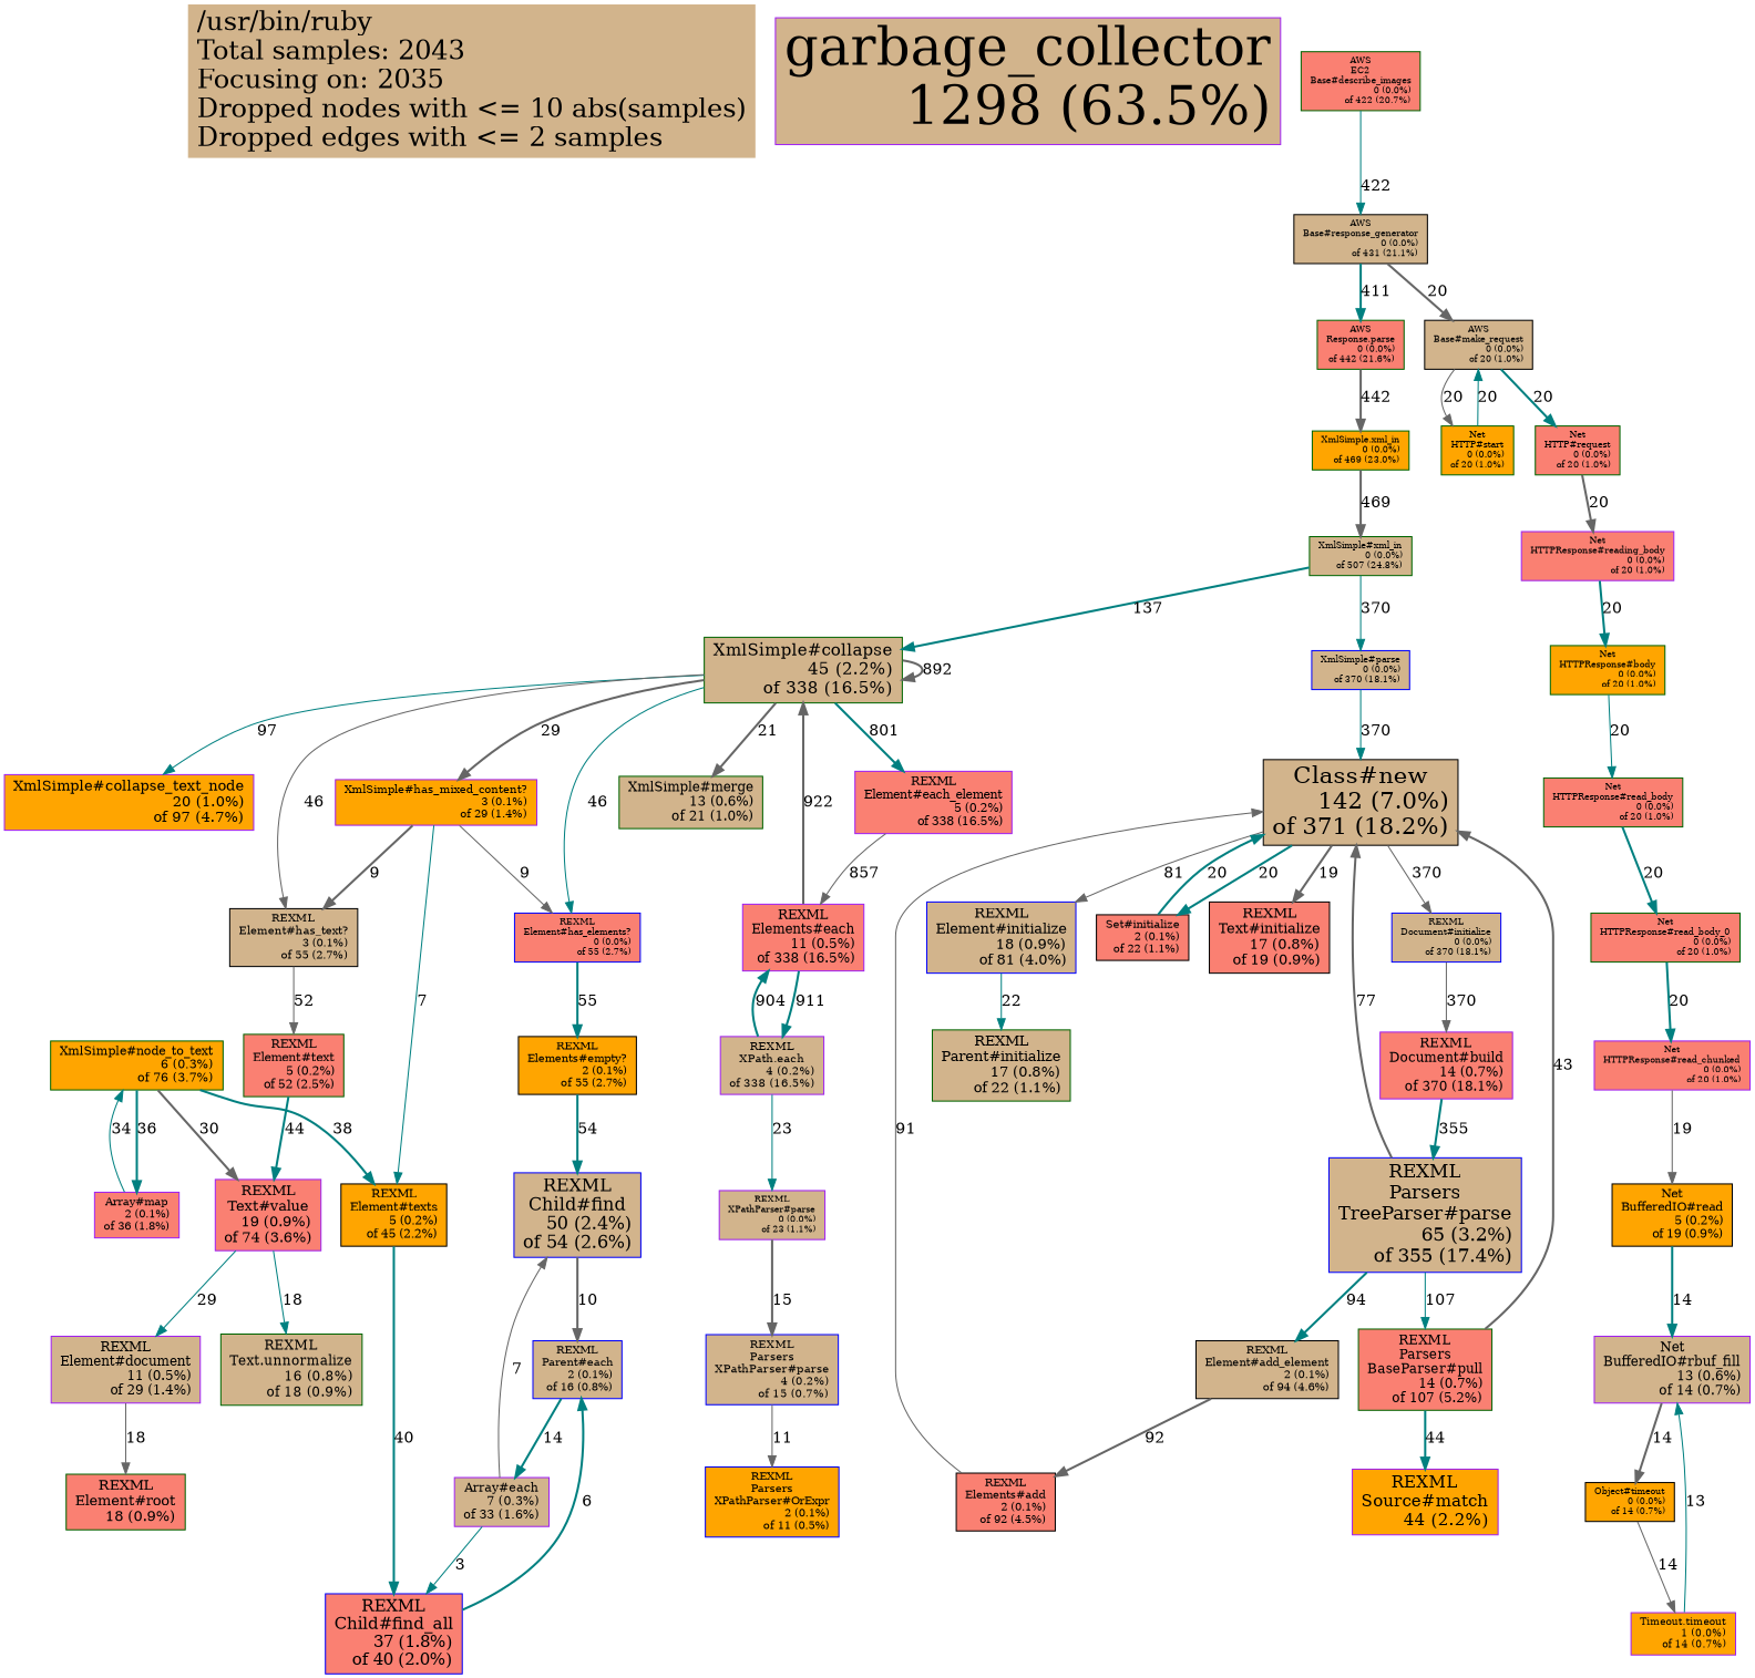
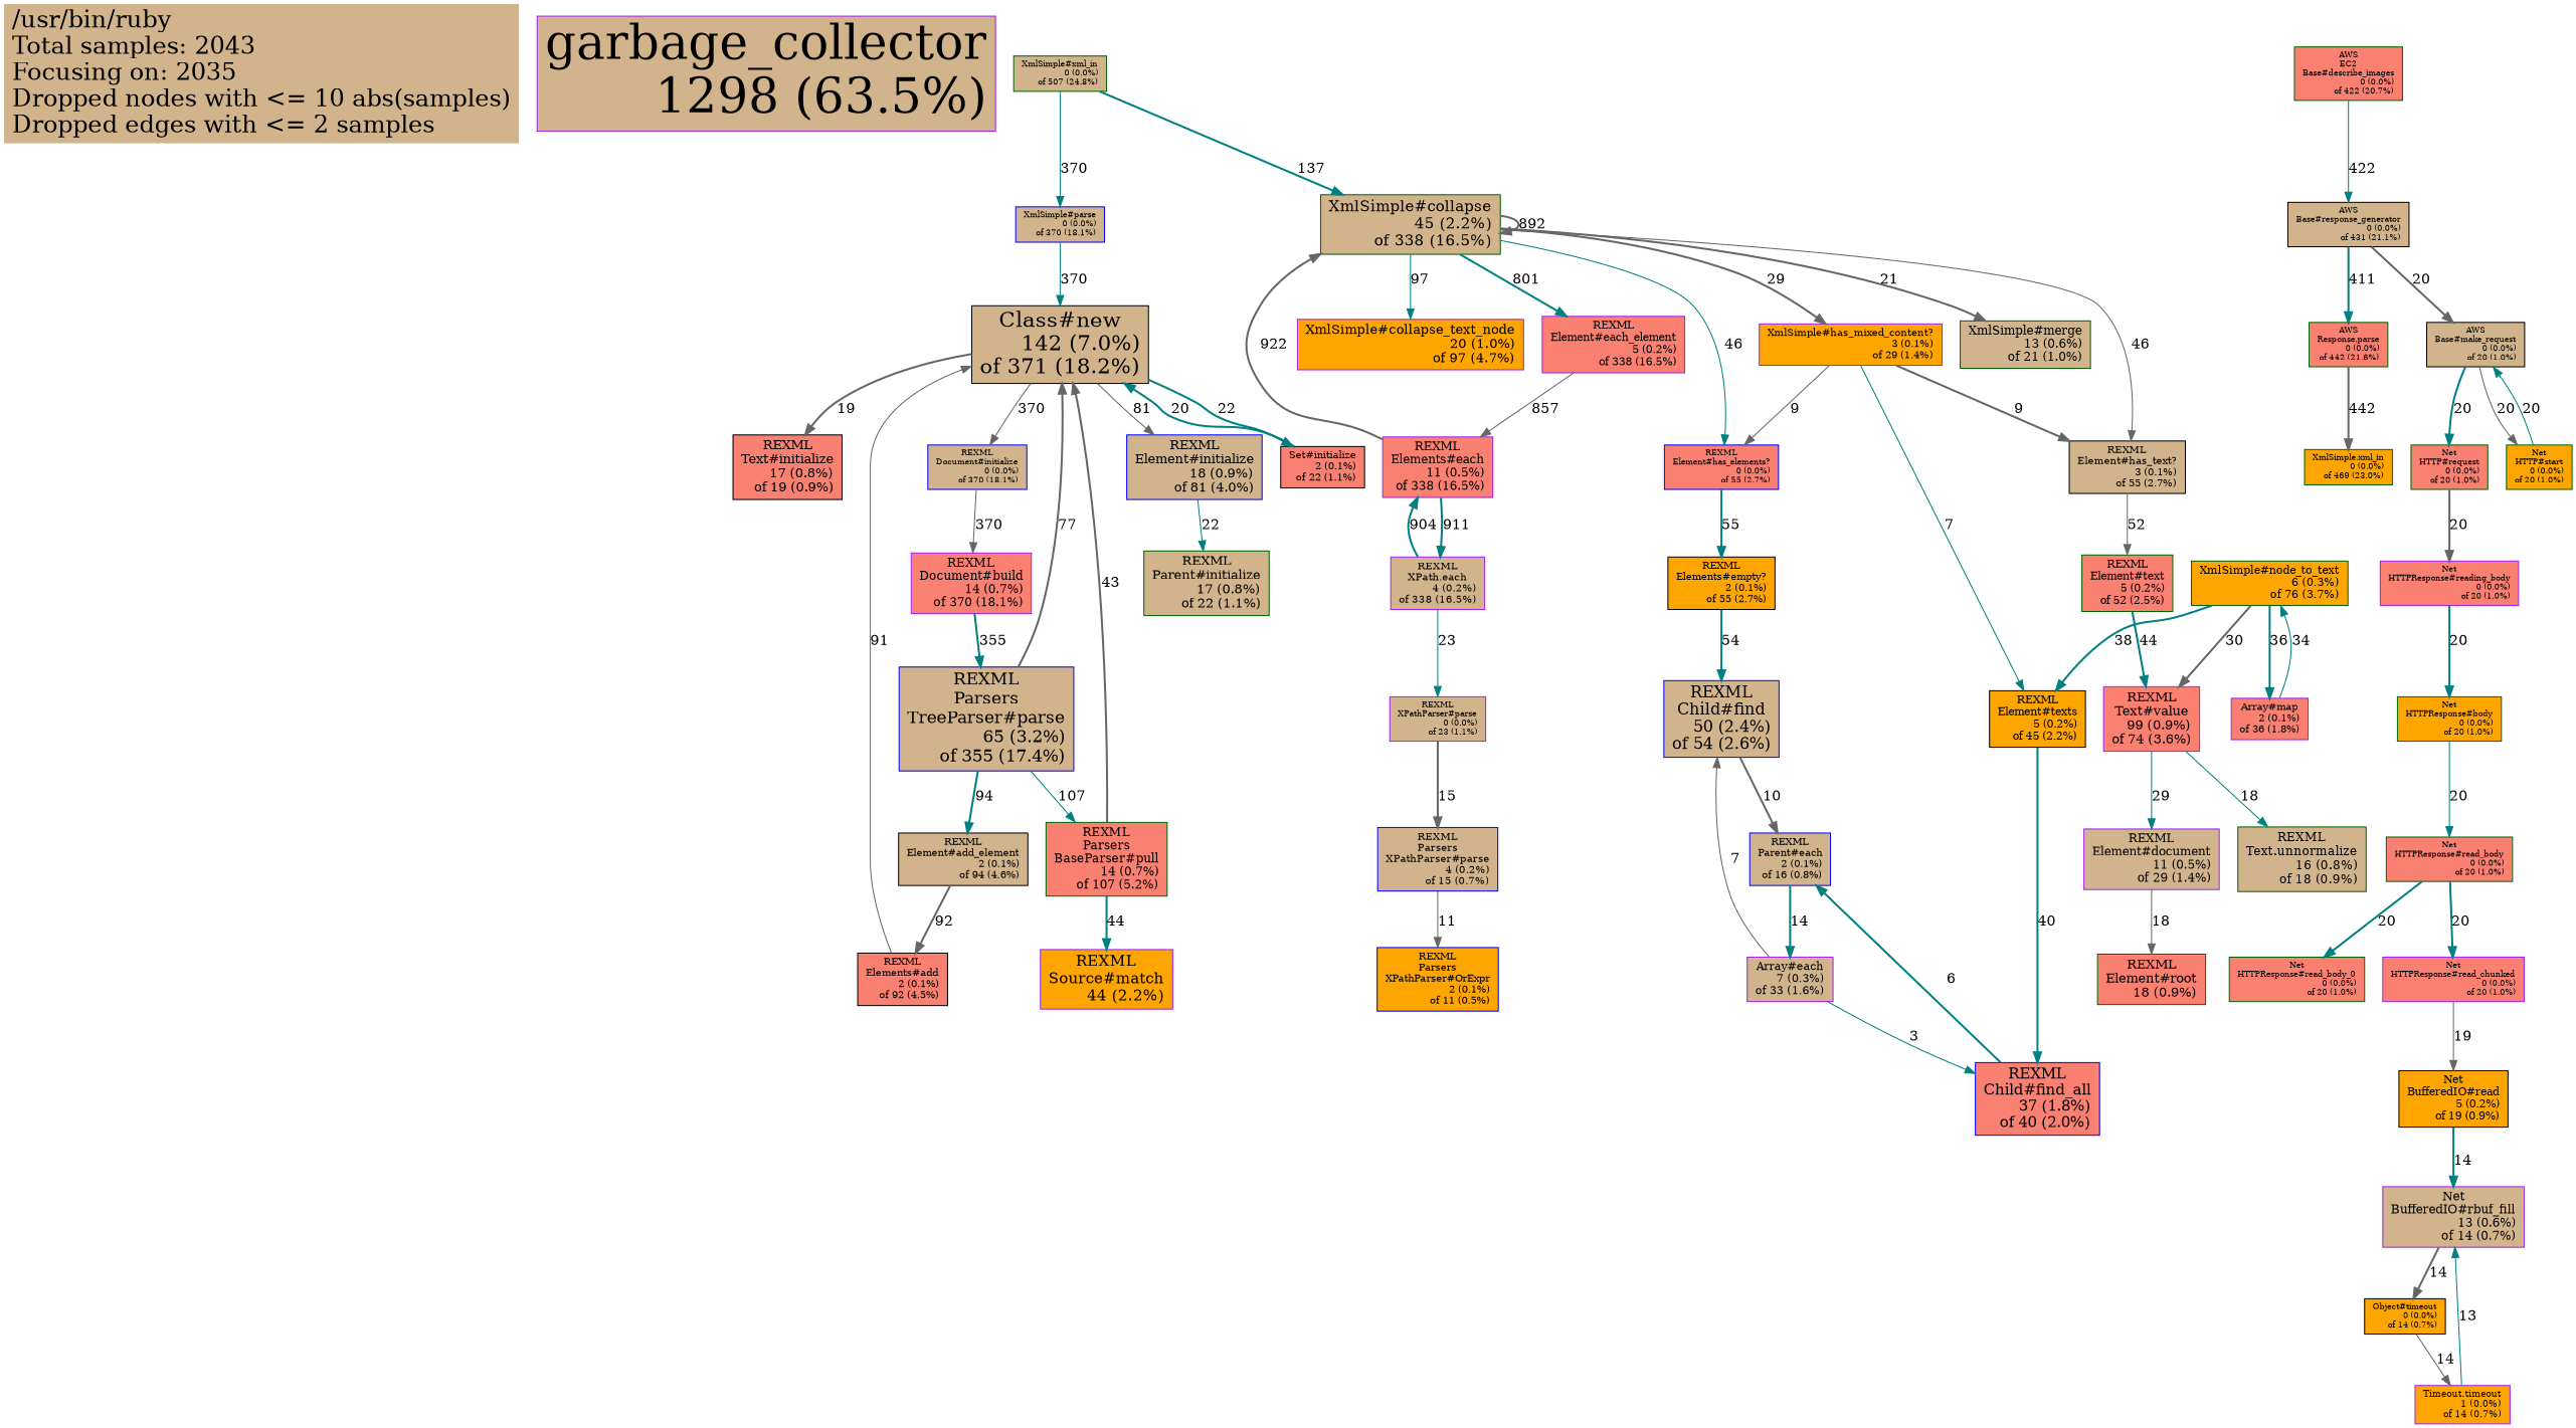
  digraph {
    node [color=purple fillcolor=tan fontsize=8.0 shape=box style=filled]
    edge [color=teal style=bold weight=8]
    n1 [color=blue fontsize=24 height=0.25 label="/usr/bin/ruby\lTotal samples: 2043\lFocusing on: 2035\lDropped nodes with <= 10 abs(samples)\lDropped edges with <= 2 samples\l" shape=plaintext width=0.375]
    n2 [fontsize=47.9 height=0.25 label="garbage_collector\n1298 (63.5%)\r" width=0.375]
    n3 [color=darkgreen height=0.25 label="XmlSimple#xml_in\n0 (0.0%)\rof 507 (24.8%)\r" width=0.375]
    n4 [color=blue height=0.25 label="XmlSimple#parse\n0 (0.0%)\rof 370 (18.1%)\r" width=0.375]
    n5 [color=darkgreen fontsize=15.4 height=0.25 label="XmlSimple#collapse\n45 (2.2%)\rof 338 (16.5%)\r" width=0.375]
    n6 [color=black fontsize=21.2 height=0.25 label="Class#new\n142 (7.0%)\rof 371 (18.2%)\r" width=0.375]
    n7 [fillcolor=salmon fontsize=10.5 height=0.25 label="REXML\nElement#each_element\n5 (0.2%)\rof 338 (16.5%)\r" width=0.375]
    n8 [fillcolor=orange fontsize=13.0 height=0.25 label="XmlSimple#collapse_text_node\n20 (1.0%)\rof 97 (4.7%)\r" width=0.375]
    n9 [color=blue fillcolor=salmon height=0.25 label="REXML\nElement#has_elements?\n0 (0.0%)\rof 55 (2.7%)\r" width=0.375]
    n10 [color=black fontsize=9.9 height=0.25 label="REXML\nElement#has_text?\n3 (0.1%)\rof 55 (2.7%)\r" width=0.375]
    n11 [fillcolor=orange fontsize=9.9 height=0.25 label="XmlSimple#has_mixed_content?\n3 (0.1%)\rof 29 (1.4%)\r" width=0.375]
    n12 [color=darkgreen fontsize=12.0 height=0.25 label="XmlSimple#merge\n13 (0.6%)\rof 21 (1.0%)\r" width=0.375]
    n13 [color=darkgreen fillcolor=orange height=0.25 label="XmlSimple.xml_in\n0 (0.0%)\rof 469 (23.0%)\r" width=0.375]
    n14 [color=darkgreen fillcolor=salmon height=0.25 label="AWS\nResponse.parse\n0 (0.0%)\rof 442 (21.6%)\r" width=0.375]
    n15 [color=black height=0.25 label="AWS\nBase#response_generator\n0 (0.0%)\rof 431 (21.1%)\r" width=0.375]
    n16 [color=black height=0.25 label="AWS\nBase#make_request\n0 (0.0%)\rof 20 (1.0%)\r" width=0.375]
    n17 [color=darkgreen fillcolor=salmon height=0.25 label="Net\nHTTP#request\n0 (0.0%)\rof 20 (1.0%)\r" width=0.375]
    n18 [color=darkgreen fillcolor=orange height=0.25 label="Net\nHTTP#start\n0 (0.0%)\rof 20 (1.0%)\r" width=0.375]
    n19 [color=darkgreen fillcolor=salmon height=0.25 label="AWS\nEC2\nBase#describe_images\n0 (0.0%)\rof 422 (20.7%)\r" width=0.375]
    n20 [color=blue height=0.25 label="REXML\nDocument#initialize\n0 (0.0%)\rof 370 (18.1%)\r" width=0.375]
    n21 [color=blue fontsize=12.7 height=0.25 label="REXML\nElement#initialize\n18 (0.9%)\rof 81 (4.0%)\r" width=0.375]
    n22 [color=black fillcolor=salmon fontsize=9.6 height=0.25 label="Set#initialize\n2 (0.1%)\rof 22 (1.1%)\r" width=0.375]
    n23 [color=black fillcolor=salmon fontsize=12.6 height=0.25 label="REXML\nText#initialize\n17 (0.8%)\rof 19 (0.9%)\r" width=0.375]
    n24 [fillcolor=salmon fontsize=12.1 height=0.25 label="REXML\nDocument#build\n14 (0.7%)\rof 370 (18.1%)\r" width=0.375]
    n25 [color=darkgreen fontsize=12.6 height=0.25 label="REXML\nParent#initialize\n17 (0.8%)\rof 22 (1.1%)\r" width=0.375]
    n26 [color=blue fontsize=16.9 height=0.25 label="REXML\nParsers\nTreeParser#parse\n65 (3.2%)\rof 355 (17.4%)\r" width=0.375]
    n27 [color=darkgreen fillcolor=salmon fontsize=12.1 height=0.25 label="REXML\nParsers\nBaseParser#pull\n14 (0.7%)\rof 107 (5.2%)\r" width=0.375]
    n28 [color=black fontsize=9.6 height=0.25 label="REXML\nElement#add_element\n2 (0.1%)\rof 94 (4.6%)\r" width=0.375]
    n29 [fillcolor=orange fontsize=15.4 height=0.25 label="REXML\nSource#match\n44 (2.2%)\r" width=0.375]
    n30 [color=black fillcolor=salmon fontsize=9.6 height=0.25 label="REXML\nElements#add\n2 (0.1%)\rof 92 (4.5%)\r" width=0.375]
    n31 [fillcolor=salmon fontsize=11.7 height=0.25 label="REXML\nElements#each\n11 (0.5%)\rof 338 (16.5%)\r" width=0.375]
    n32 [fontsize=10.2 height=0.25 label="REXML\nXPath.each\n4 (0.2%)\rof 338 (16.5%)\r" width=0.375]
    n33 [height=0.25 label="REXML\nXPathParser#parse\n0 (0.0%)\rof 23 (1.1%)\r" width=0.375]
    n34 [color=blue fontsize=10.2 height=0.25 label="REXML\nParsers\nXPathParser#parse\n4 (0.2%)\rof 15 (0.7%)\r" width=0.375]
    n35 [color=black fillcolor=orange fontsize=9.6 height=0.25 label="REXML\nElements#empty?\n2 (0.1%)\rof 55 (2.7%)\r" width=0.375]
    n36 [color=darkgreen fillcolor=salmon fontsize=10.5 height=0.25 label="REXML\nElement#text\n5 (0.2%)\rof 52 (2.5%)\r" width=0.375]
    n37 [color=black fillcolor=orange fontsize=10.5 height=0.25 label="REXML\nElement#texts\n5 (0.2%)\rof 45 (2.2%)\r" width=0.375]
    n38 [color=darkgreen fillcolor=orange fontsize=10.7 height=0.25 label="XmlSimple#node_to_text\n6 (0.3%)\rof 76 (3.7%)\r" width=0.375]
-   n39 [fillcolor=salmon fontsize=12.8 height=0.25 label="REXML\nText#value\n19 (0.9%)\rof 74 (3.6%)\r" width=0.375]
+   n39 [fillcolor=salmon fontsize=12.8 height=0.25 label="REXML\nText#value\n99 (0.9%)\rof 74 (3.6%)\r" width=0.375]
    n40 [fillcolor=salmon fontsize=9.6 height=0.25 label="Array#map\n2 (0.1%)\rof 36 (1.8%)\r" width=0.375]
    n41 [fontsize=11.7 height=0.25 label="REXML\nElement#document\n11 (0.5%)\rof 29 (1.4%)\r" width=0.375]
    n42 [color=darkgreen fontsize=12.4 height=0.25 label="REXML\nText.unnormalize\n16 (0.8%)\rof 18 (0.9%)\r" width=0.375]
    n43 [color=blue fillcolor=salmon fontsize=14.7 height=0.25 label="REXML\nChild#find_all\n37 (1.8%)\rof 40 (2.0%)\r" width=0.375]
    n44 [color=darkgreen fillcolor=salmon fontsize=12.7 height=0.25 label="REXML\nElement#root\n18 (0.9%)\r" width=0.375]
    n45 [color=blue fontsize=15.8 height=0.25 label="REXML\nChild#find\n50 (2.4%)\rof 54 (2.6%)\r" width=0.375]
    n46 [color=blue fontsize=9.6 height=0.25 label="REXML\nParent#each\n2 (0.1%)\rof 16 (0.8%)\r" width=0.375]
    n47 [fontsize=10.9 height=0.25 label="Array#each\n7 (0.3%)\rof 33 (1.6%)\r" width=0.375]
    n48 [color=blue fillcolor=orange fontsize=9.6 height=0.25 label="REXML\nParsers\nXPathParser#OrExpr\n2 (0.1%)\rof 11 (0.5%)\r" width=0.375]
    n49 [fillcolor=salmon height=0.25 label="Net\nHTTPResponse#reading_body\n0 (0.0%)\rof 20 (1.0%)\r" width=0.375]
    n50 [color=darkgreen fillcolor=orange height=0.25 label="Net\nHTTPResponse#body\n0 (0.0%)\rof 20 (1.0%)\r" width=0.375]
    n51 [color=darkgreen fillcolor=salmon height=0.25 label="Net\nHTTPResponse#read_body\n0 (0.0%)\rof 20 (1.0%)\r" width=0.375]
    n52 [color=darkgreen fillcolor=salmon height=0.25 label="Net\nHTTPResponse#read_body_0\n0 (0.0%)\rof 20 (1.0%)\r" width=0.375]
    n53 [fillcolor=salmon height=0.25 label="Net\nHTTPResponse#read_chunked\n0 (0.0%)\rof 20 (1.0%)\r" width=0.375]
    n54 [color=black fillcolor=orange fontsize=10.5 height=0.25 label="Net\nBufferedIO#read\n5 (0.2%)\rof 19 (0.9%)\r" width=0.375]
    n55 [fontsize=12.0 height=0.25 label="Net\nBufferedIO#rbuf_fill\n13 (0.6%)\rof 14 (0.7%)\r" width=0.375]
    n56 [color=black fillcolor=orange height=0.25 label="Object#timeout\n0 (0.0%)\rof 14 (0.7%)\r" width=0.375]
    n57 [fillcolor=orange fontsize=9.1 height=0.25 label="Timeout.timeout\n1 (0.0%)\rof 14 (0.7%)\r" width=0.375]
    n3 -> n4 [label=370 style=solid weight=62]
    n3 -> n5 [label=137 weight=31]
    n4 -> n6 [label=370 style=solid weight=62]
    n5 -> n5 [color=gray40 label=892 weight=116]
    n5 -> n7 [label=801 weight=107]
    n5 -> n8 [label=97 style=solid weight=24]
    n5 -> n9 [label=46 style=solid weight=14]
    n5 -> n10 [color=gray40 label=46 style=solid weight=14]
    n5 -> n11 [color=gray40 label=29 weight=10]
    n5 -> n12 [color=gray40 label=21]
    n6 -> n20 [color=gray40 label=370 style=solid weight=62]
    n6 -> n21 [color=gray40 label=81 style=solid weight=21]
-   n6 -> n22 [label=20]
+   n6 -> n22 [label=22]
    n6 -> n23 [color=gray40 label=19 weight=7]
    n7 -> n31 [color=gray40 label=857 style=solid weight=113]
    n9 -> n35 [label=55 weight=16]
    n10 -> n36 [color=gray40 label=52 style=solid weight=15]
    n11 -> n9 [color=gray40 label=9 style=solid weight=4]
    n11 -> n10 [color=gray40 label=9 weight=4]
    n11 -> n37 [label=7 style=solid weight=3]
-   n13 -> n3 [color=gray40 label=469 weight=74]
    n14 -> n13 [color=gray40 label=442 weight=71]
    n15 -> n14 [label=411 weight=67]
    n15 -> n16 [color=gray40 label=20]
    n16 -> n17 [label=20]
    n16 -> n18 [color=gray40 label=20 style=solid]
    n17 -> n49 [color=gray40 label=20]
    n18 -> n16 [label=20 style=solid]
    n19 -> n15 [label=422 style=solid weight=68]
    n20 -> n24 [color=gray40 label=370 style=solid weight=62]
    n21 -> n25 [label=22 style=solid]
    n22 -> n6 [label=20]
    n24 -> n26 [label=355 weight=60]
    n26 -> n6 [color=gray40 label=77 weight=20]
    n26 -> n27 [label=107 style=solid weight=26]
    n26 -> n28 [label=94 weight=24]
    n27 -> n6 [color=gray40 label=43 weight=13]
    n27 -> n29 [label=44 weight=14]
    n28 -> n30 [color=gray40 label=92 weight=23]
    n30 -> n6 [color=gray40 label=91 style=solid weight=23]
    n31 -> n5 [color=gray40 label=922 weight=118]
    n31 -> n32 [label=911 weight=117]
    n32 -> n31 [label=904 weight=117]
    n32 -> n33 [label=23 style=solid]
    n33 -> n34 [color=gray40 label=15 weight=6]
    n34 -> n48 [color=gray40 label=11 style=solid weight=5]
    n35 -> n45 [label=54 weight=16]
    n36 -> n39 [label=44 weight=14]
    n37 -> n43 [label=40 weight=13]
    n38 -> n37 [label=38 weight=12]
    n38 -> n39 [color=gray40 label=30 weight=10]
    n38 -> n40 [label=36 weight=12]
    n39 -> n41 [label=29 style=solid weight=10]
    n39 -> n42 [label=18 style=solid weight=7]
    n40 -> n38 [label=34 style=solid weight=11]
    n41 -> n44 [color=gray40 label=18 style=solid weight=7]
    n43 -> n46 [label=6 weight=3]
    n45 -> n46 [color=gray40 label=10 weight=5]
    n46 -> n47 [label=14 weight=6]
    n47 -> n43 [label=3 style=solid weight=2]
    n47 -> n45 [color=gray40 label=7 style=solid weight=3]
    n49 -> n50 [label=20]
    n50 -> n51 [label=20 style=solid]
    n51 -> n52 [label=20]
-   n52 -> n53 [label=20]
+   n51 -> n53 [label=20]
    n53 -> n54 [color=gray40 label=19 style=solid weight=7]
    n54 -> n55 [label=14 weight=6]
    n55 -> n56 [color=gray40 label=14 weight=6]
    n56 -> n57 [color=gray40 label=14 style=solid weight=6]
    n57 -> n55 [label=13 style=solid weight=6]
  }
